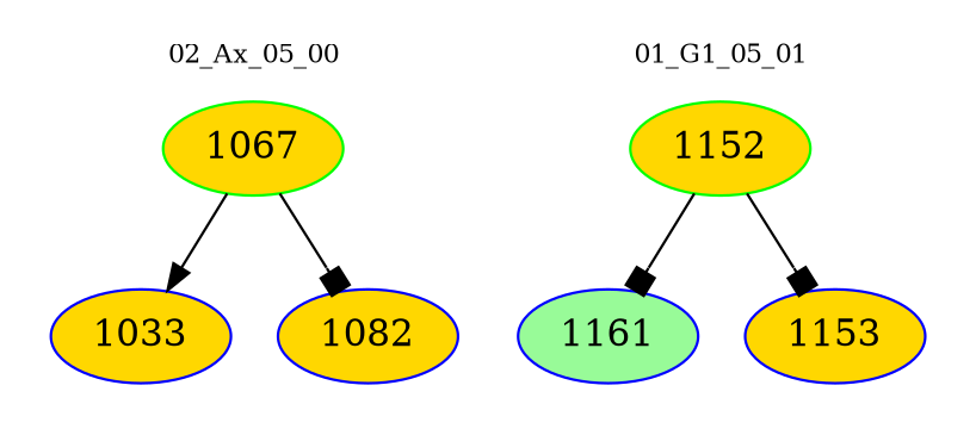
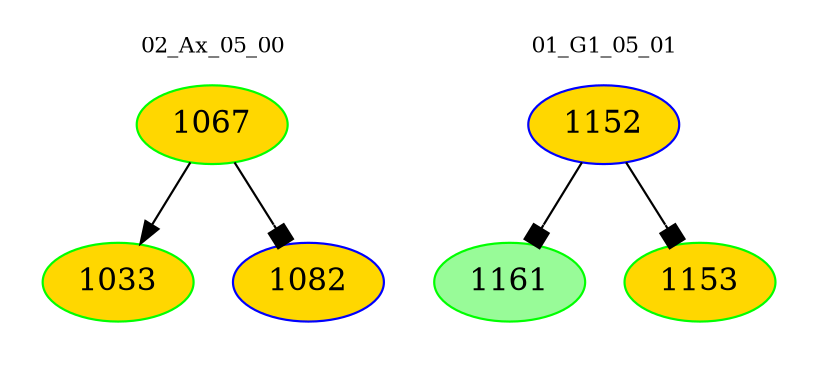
  digraph {
    node [color=green fillcolor=gold style=filled]
    edge [arrowhead=box color=black]
    n1 [label=1067]
-   n2 [color=blue label=1033]
+   n2 [label=1033]
    n3 [color=blue label=1082]
-   n4 [label=1152]
-   n5 [color=blue fillcolor=palegreen label=1161]
-   n6 [color=blue label=1153]
+   n4 [color=blue label=1152]
+   n5 [fillcolor=palegreen label=1161]
+   n6 [label=1153]
    subgraph cluster_1 {
      color=white
      fontsize=10
      label="02_Ax_05_00"
      n1
      n2
      n3
    }
    subgraph cluster_2 {
      color=white
      fontsize=10
      label="01_G1_05_01"
      n4
      n5
      n6
    }
    n1 -> n2 [arrowhead=normal]
    n1 -> n3
    n4 -> n5
    n4 -> n6
  }
